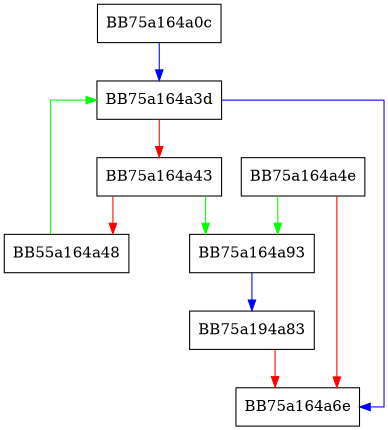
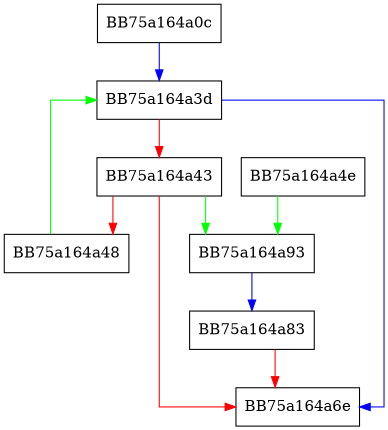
  digraph {
    splines=ortho
    node [shape=box]
    edge [color=red]
    BB75a164a0c
    BB75a164a3d
    BB75a164a6e
    BB75a164a43
-   BB75a164a48 [label=BB55a164a48]
+   BB75a164a48
    BB75a164a93
-   BB75a164a83 [label=BB75a194a83]
+   BB75a164a83
    BB75a164a4e
    BB75a164a0c -> BB75a164a3d [color=blue]
    BB75a164a3d -> BB75a164a6e [color=blue]
    BB75a164a3d -> BB75a164a43
    BB75a164a43 -> BB75a164a48
    BB75a164a43 -> BB75a164a93 [color=green]
    BB75a164a48 -> BB75a164a3d [color=green]
    BB75a164a93 -> BB75a164a83 [color=blue]
    BB75a164a83 -> BB75a164a6e
-   BB75a164a4e -> BB75a164a6e
+   BB75a164a43 -> BB75a164a6e
    BB75a164a4e -> BB75a164a93 [color=green]
  }
